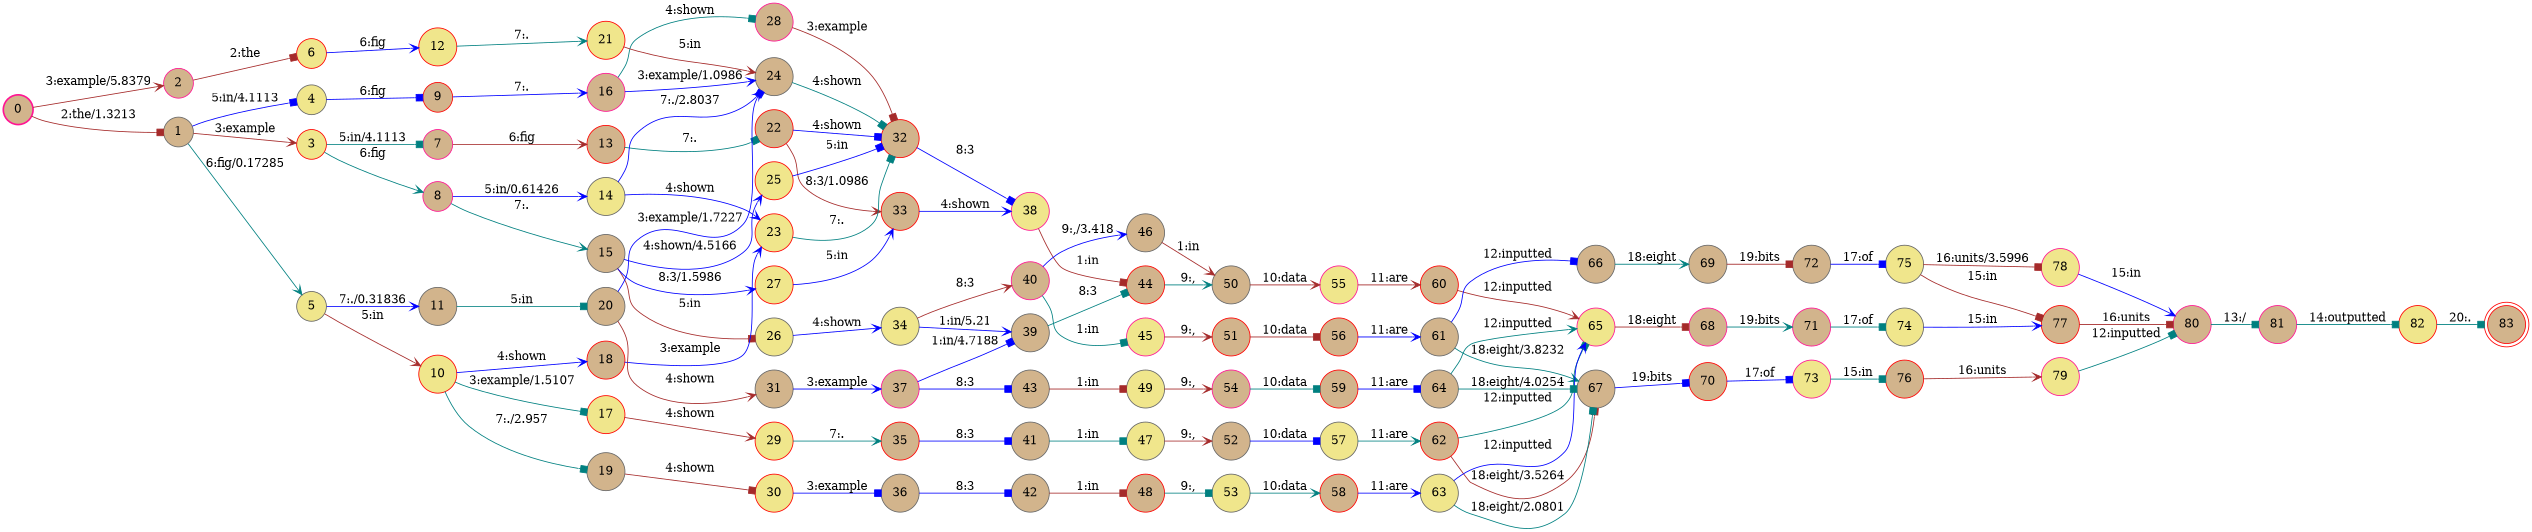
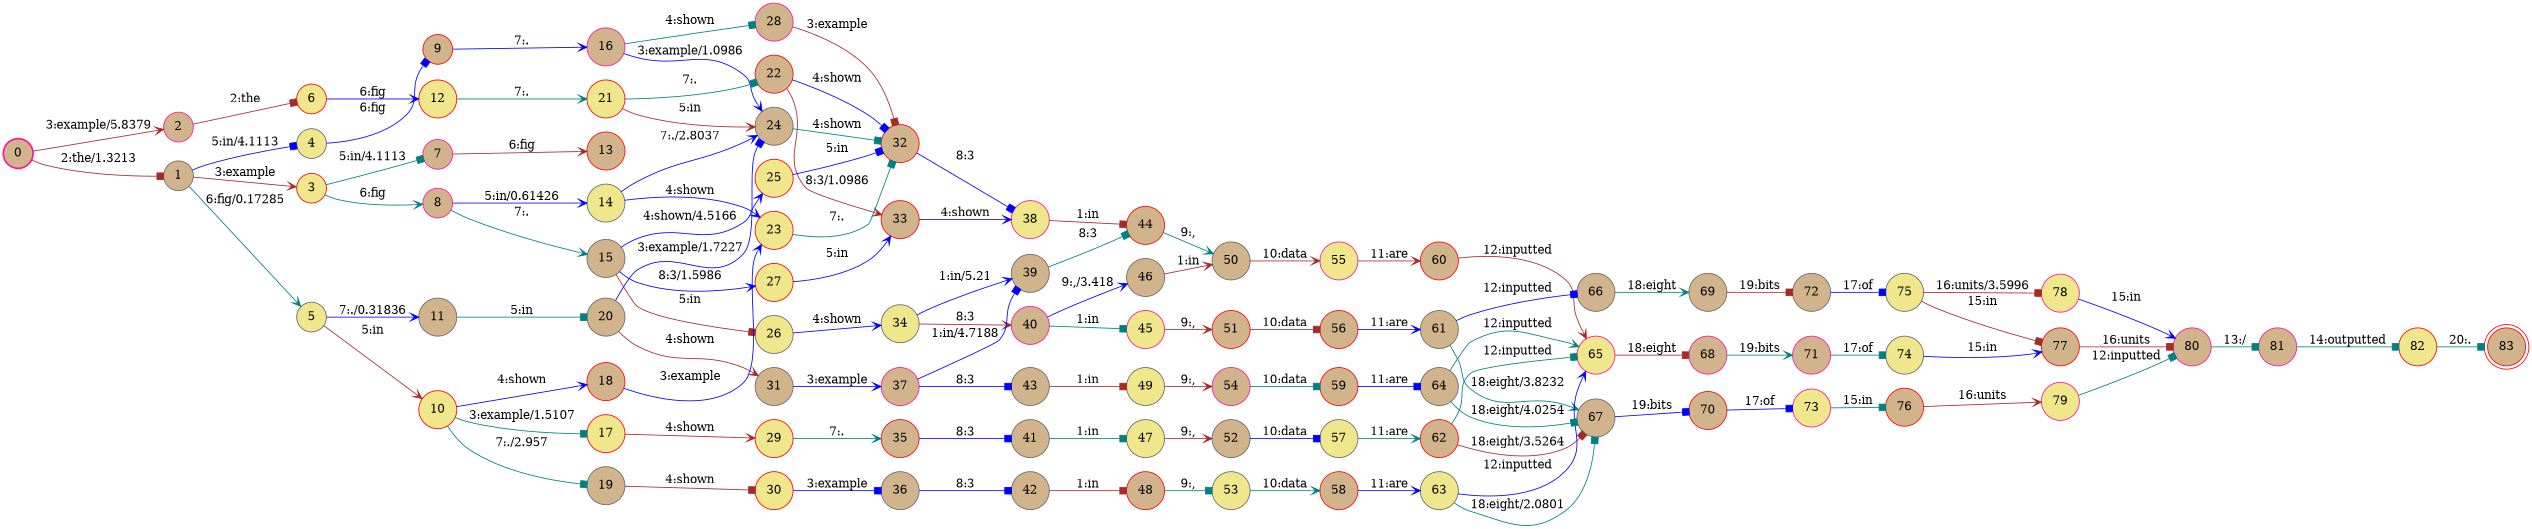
  digraph {
    nodesep=0.25
    rankdir=LR
    ranksep=0.4
    node [color=gray40 fillcolor=tan fontsize=14 shape=circle style="solid,filled"]
    edge [arrowhead=box color=blue fontsize=14]
    n1 [color=deeppink label=0 style="bold,filled"]
    n2 [label=1]
    n3 [color=deeppink label=2]
    n4 [color=red fillcolor=khaki label=3]
    n5 [fillcolor=khaki label=4]
    n6 [fillcolor=khaki label=5]
    n7 [color=red fillcolor=khaki label=6]
    n8 [color=deeppink label=7]
    n9 [color=deeppink label=8]
    n10 [color=red label=9]
    n11 [color=red fillcolor=khaki label=10]
    n12 [label=11]
    n13 [color=red fillcolor=khaki label=12]
    n14 [color=red label=13]
    n15 [fillcolor=khaki label=14]
    n16 [label=15]
    n17 [color=deeppink label=16]
    n18 [color=red fillcolor=khaki label=17]
    n19 [color=red label=18]
    n20 [label=19]
    n21 [label=20]
    n22 [color=red fillcolor=khaki label=21]
    n23 [color=red label=22]
    n24 [color=red fillcolor=khaki label=23]
    n25 [label=24]
    n26 [color=red fillcolor=khaki label=25]
    n27 [fillcolor=khaki label=26]
    n28 [color=red fillcolor=khaki label=27]
    n29 [color=deeppink label=28]
    n30 [color=red fillcolor=khaki label=29]
    n31 [color=red fillcolor=khaki label=30]
    n32 [label=31]
    n33 [color=red label=32]
    n34 [color=red label=33]
    n35 [fillcolor=khaki label=34]
    n36 [color=red label=35]
    n37 [label=36]
    n38 [color=deeppink label=37]
    n39 [color=deeppink fillcolor=khaki label=38]
    n40 [label=39]
    n41 [color=deeppink label=40]
    n42 [label=41]
    n43 [label=42]
    n44 [label=43]
    n45 [color=red label=44]
    n46 [color=deeppink fillcolor=khaki label=45]
    n47 [label=46]
    n48 [fillcolor=khaki label=47]
    n49 [color=red label=48]
    n50 [fillcolor=khaki label=49]
    n51 [label=50]
    n52 [color=red label=51]
    n53 [label=52]
    n54 [fillcolor=khaki label=53]
    n55 [color=deeppink label=54]
    n56 [color=deeppink fillcolor=khaki label=55]
    n57 [color=red label=56]
    n58 [fillcolor=khaki label=57]
    n59 [color=red label=58]
    n60 [color=red label=59]
    n61 [color=red label=60]
    n62 [label=61]
    n63 [color=red label=62]
    n64 [fillcolor=khaki label=63]
    n65 [label=64]
    n66 [color=deeppink fillcolor=khaki label=65]
    n67 [label=66]
    n68 [label=67]
    n69 [color=deeppink label=68]
    n70 [label=69]
    n71 [color=red label=70]
    n72 [color=deeppink label=71]
    n73 [label=72]
    n74 [color=deeppink fillcolor=khaki label=73]
    n75 [fillcolor=khaki label=74]
    n76 [fillcolor=khaki label=75]
    n77 [color=red label=76]
    n78 [color=red label=77]
    n79 [color=deeppink fillcolor=khaki label=78]
    n80 [color=deeppink fillcolor=khaki label=79]
    n81 [color=deeppink label=80]
    n82 [color=deeppink label=81]
    n83 [color=red fillcolor=khaki label=82]
    n84 [color=red label=83 shape=doublecircle]
    n1 -> n2 [color=brown label="2:the/1.3213"]
    n1 -> n3 [arrowhead=vee color=brown label="3:example/5.8379"]
    n2 -> n4 [arrowhead=vee color=brown label="3:example"]
    n2 -> n5 [label="5:in/4.1113"]
    n2 -> n6 [arrowhead=vee color=teal label="6:fig/0.17285"]
    n3 -> n7 [color=brown label="2:the"]
    n4 -> n8 [color=teal label="5:in/4.1113"]
    n4 -> n9 [arrowhead=vee color=teal label="6:fig"]
    n5 -> n10 [label="6:fig"]
    n6 -> n11 [arrowhead=vee color=brown label="5:in"]
    n6 -> n12 [arrowhead=vee label="7:./0.31836"]
    n7 -> n13 [arrowhead=vee label="6:fig"]
    n8 -> n14 [arrowhead=vee color=brown label="6:fig"]
    n9 -> n15 [arrowhead=vee label="5:in/0.61426"]
    n9 -> n16 [arrowhead=vee color=teal label="7:."]
    n10 -> n17 [arrowhead=vee label="7:."]
    n11 -> n18 [color=teal label="3:example/1.5107"]
    n11 -> n19 [arrowhead=vee label="4:shown"]
    n11 -> n20 [color=teal label="7:./2.957"]
    n12 -> n21 [color=teal label="5:in"]
    n13 -> n22 [arrowhead=vee color=teal label="7:."]
-   n14 -> n23 [color=teal label="7:."]
+   n22 -> n23 [color=teal label="7:."]
    n15 -> n24 [arrowhead=vee label="4:shown"]
    n15 -> n25 [arrowhead=vee label="7:./2.8037"]
    n16 -> n26 [arrowhead=vee label="4:shown/4.5166"]
    n16 -> n27 [color=brown label="5:in"]
    n16 -> n28 [arrowhead=vee label="8:3/1.5986"]
    n17 -> n25 [arrowhead=vee label="3:example/1.0986"]
    n17 -> n29 [color=teal label="4:shown"]
    n18 -> n30 [arrowhead=vee color=brown label="4:shown"]
    n19 -> n24 [arrowhead=vee label="3:example"]
    n20 -> n31 [color=brown label="4:shown"]
    n21 -> n25 [label="3:example/1.7227"]
    n21 -> n32 [arrowhead=vee color=brown label="4:shown"]
    n22 -> n25 [arrowhead=vee color=brown label="5:in"]
    n23 -> n33 [label="4:shown"]
    n23 -> n34 [arrowhead=vee color=brown label="8:3/1.0986"]
    n24 -> n33 [color=teal label="7:."]
    n25 -> n33 [color=teal label="4:shown"]
    n26 -> n33 [label="5:in"]
    n27 -> n35 [arrowhead=vee label="4:shown"]
    n28 -> n34 [arrowhead=vee label="5:in"]
    n29 -> n33 [color=brown label="3:example"]
    n30 -> n36 [arrowhead=vee color=teal label="7:."]
    n31 -> n37 [label="3:example"]
    n32 -> n38 [arrowhead=vee label="3:example"]
    n33 -> n39 [label="8:3"]
    n34 -> n39 [arrowhead=vee label="4:shown"]
    n35 -> n40 [arrowhead=vee label="1:in/5.21"]
    n35 -> n41 [arrowhead=vee color=brown label="8:3"]
    n36 -> n42 [label="8:3"]
    n37 -> n43 [label="8:3"]
    n38 -> n40 [label="1:in/4.7188"]
    n38 -> n44 [label="8:3"]
    n39 -> n45 [color=brown label="1:in"]
    n40 -> n45 [color=teal label="8:3"]
    n41 -> n46 [color=teal label="1:in"]
    n41 -> n47 [arrowhead=vee label="9:,/3.418"]
    n42 -> n48 [color=teal label="1:in"]
    n43 -> n49 [color=brown label="1:in"]
    n44 -> n50 [color=brown label="1:in"]
    n45 -> n51 [arrowhead=vee color=teal label="9:,"]
    n46 -> n52 [arrowhead=vee color=brown label="9:,"]
    n47 -> n51 [arrowhead=vee color=brown label="1:in"]
    n48 -> n53 [arrowhead=vee color=brown label="9:,"]
    n49 -> n54 [color=teal label="9:,"]
    n50 -> n55 [arrowhead=vee color=brown label="9:,"]
    n51 -> n56 [arrowhead=vee color=brown label="10:data"]
    n52 -> n57 [color=brown label="10:data"]
    n53 -> n58 [label="10:data"]
    n54 -> n59 [arrowhead=vee color=teal label="10:data"]
    n55 -> n60 [color=teal label="10:data"]
    n56 -> n61 [arrowhead=vee color=brown label="11:are"]
    n57 -> n62 [arrowhead=vee label="11:are"]
    n58 -> n63 [arrowhead=vee color=teal label="11:are"]
    n59 -> n64 [arrowhead=vee label="11:are"]
    n60 -> n65 [label="11:are"]
    n61 -> n66 [arrowhead=vee color=brown label="12:inputted"]
    n62 -> n67 [label="12:inputted"]
    n62 -> n68 [arrowhead=vee color=teal label="18:eight/3.8232"]
    n63 -> n66 [color=teal label="12:inputted"]
    n63 -> n68 [color=brown label="18:eight/3.5264"]
    n64 -> n66 [arrowhead=vee label="12:inputted"]
    n64 -> n68 [color=teal label="18:eight/2.0801"]
    n65 -> n66 [arrowhead=vee color=teal label="12:inputted"]
    n65 -> n68 [color=teal label="18:eight/4.0254"]
    n66 -> n69 [color=brown label="18:eight"]
    n67 -> n70 [arrowhead=vee color=teal label="18:eight"]
    n68 -> n71 [label="19:bits"]
    n69 -> n72 [arrowhead=vee color=teal label="19:bits"]
    n70 -> n73 [color=brown label="19:bits"]
    n71 -> n74 [label="17:of"]
    n72 -> n75 [color=teal label="17:of"]
    n73 -> n76 [label="17:of"]
    n74 -> n77 [color=teal label="15:in"]
    n75 -> n78 [arrowhead=vee label="15:in"]
    n76 -> n78 [color=brown label="15:in"]
    n76 -> n79 [color=brown label="16:units/3.5996"]
    n77 -> n80 [arrowhead=vee color=brown label="16:units"]
    n78 -> n81 [color=brown label="16:units"]
    n79 -> n81 [arrowhead=vee label="15:in"]
    n80 -> n81 [color=teal label="12:inputted"]
    n81 -> n82 [color=teal label="13:/"]
    n82 -> n83 [color=teal label="14:outputted"]
    n83 -> n84 [color=teal label="20:."]
  }
